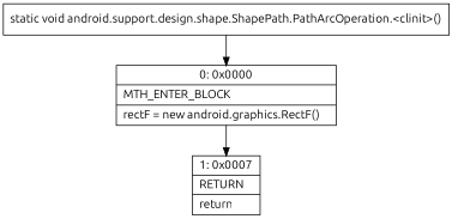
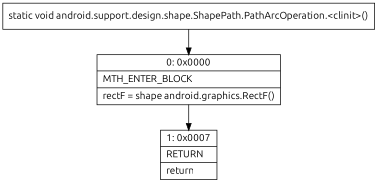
  digraph {
    fontname=Ubuntu
    node [shape=record fontname=Ubuntu]
    edge [fontname=Ubuntu]
-   n1 [label="{0\:\ 0x0000|MTH_ENTER_BLOCK\l|rectF = new android.graphics.RectF()\l}"]
+   n1 [label="{0\:\ 0x0000|MTH_ENTER_BLOCK\l|rectF = shape android.graphics.RectF()\l}"]
    n2 [label="{1\:\ 0x0007|RETURN\l|return\l}"]
    n3 [label="{static void android.support.design.shape.ShapePath.PathArcOperation.\<clinit\>() }"]
    n1 -> n2
    n3 -> n1
  }
